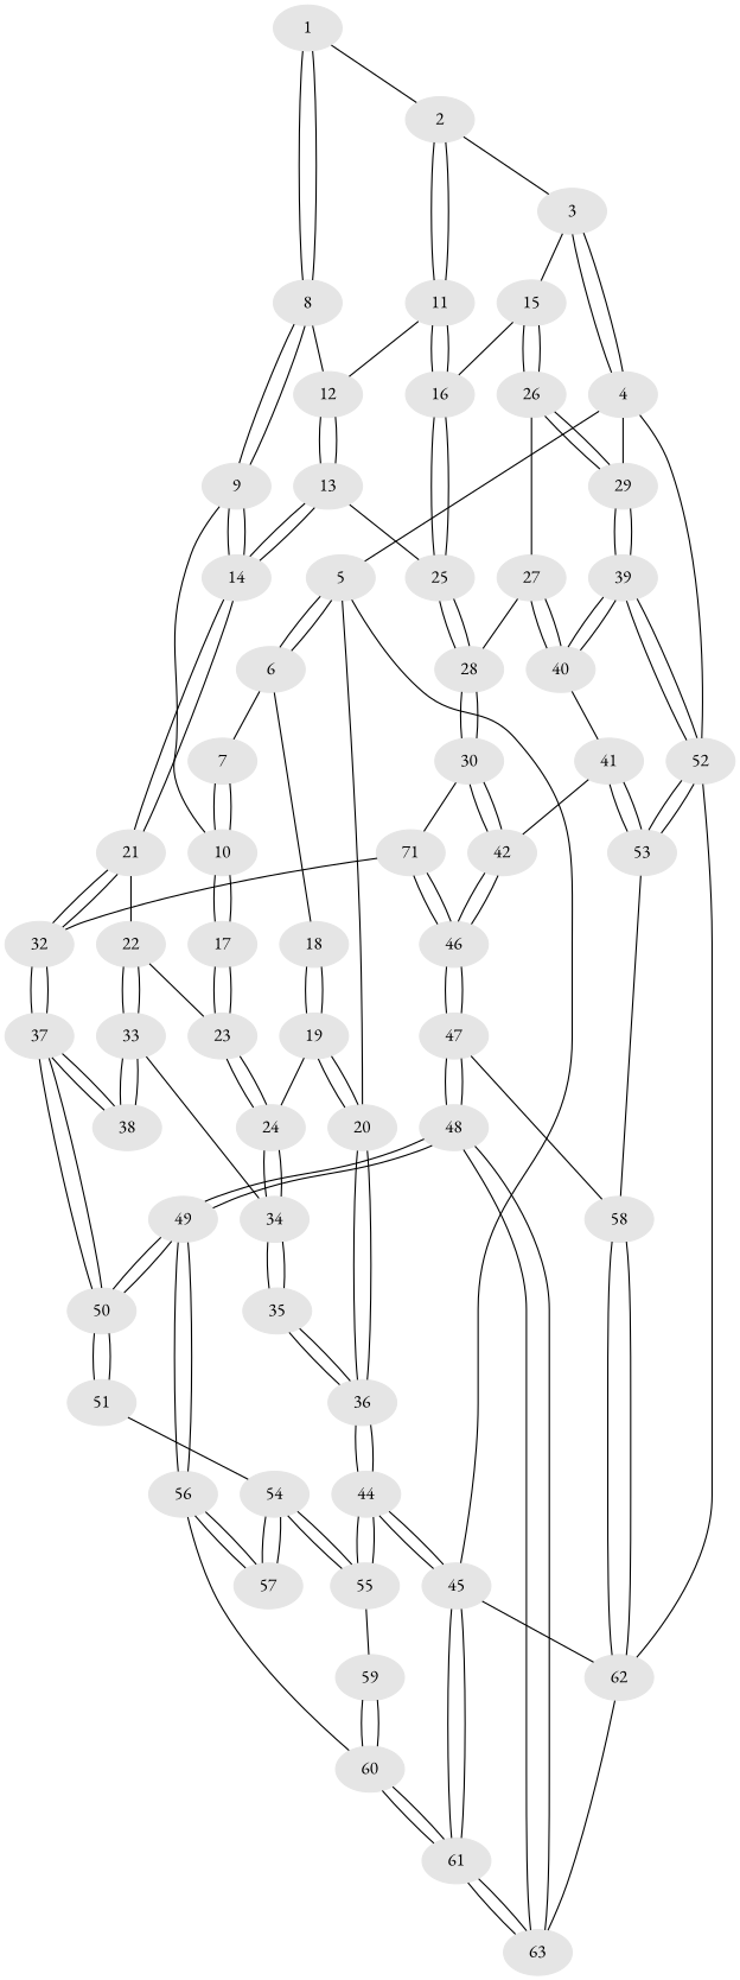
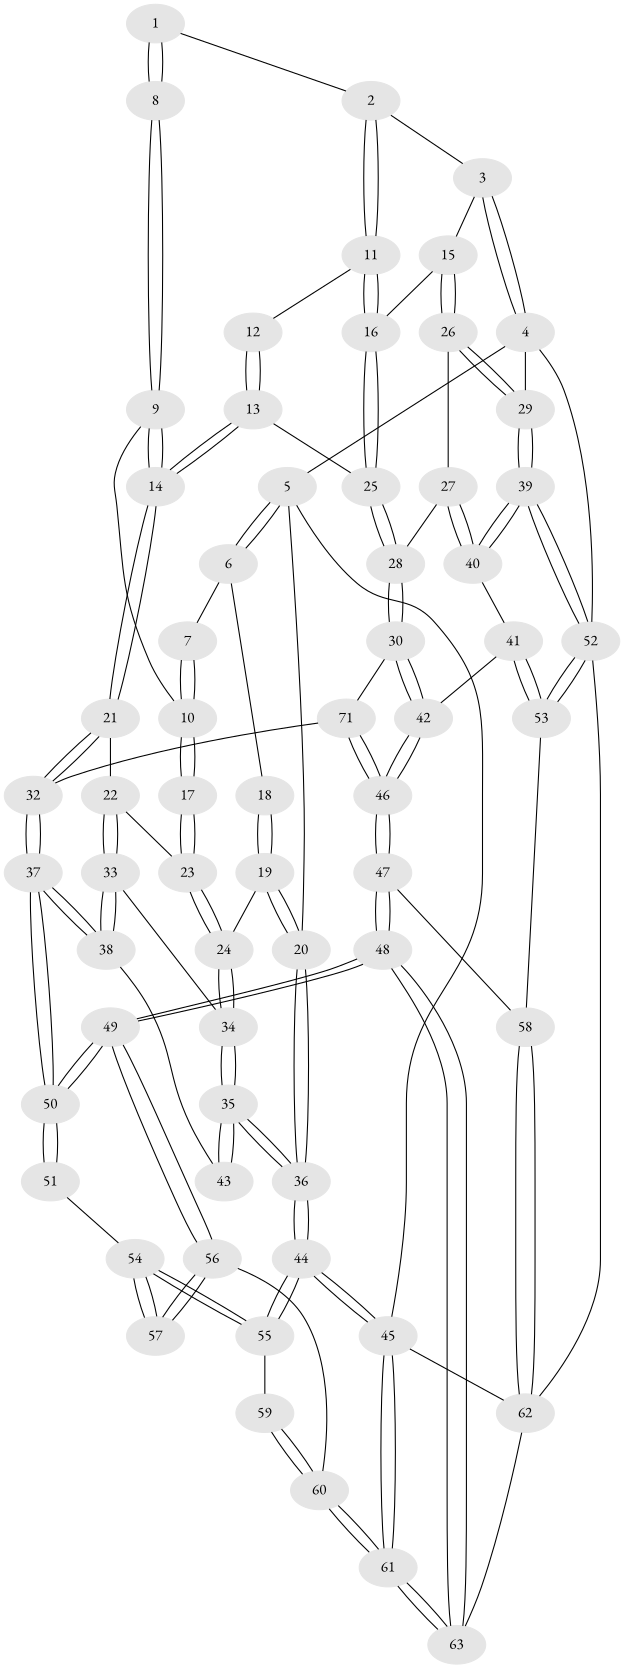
  graph {
    fontname="EB Garamond"
    node [color=gray90 fontname="EB Garamond" style=filled]
    edge [fontname="EB Garamond"]
    1
    2
    8
    3
    11
    9
    12
    4
    15
    16
    5
    29
    52
    26
    6
    20
    45
    39
    53
    62
    7
    18
    36
    61
    10
    19
    17
    14
    13
    21
    23
    25
    28
    22
    32
    27
    24
    34
    44
    33
    37
    38
    35
    30
    40
    41
    n47 [label=71]
    42
    46
    47
    50
+   43
    55
    51
    58
    54
    59
    63
    48
    49
    56
    57
    60
    1 -- 2
    1 -- 8
    1 -- 8
    2 -- 3
    2 -- 11
    2 -- 11
    8 -- 9
    8 -- 9
-   8 -- 12
    3 -- 4
    3 -- 4
    3 -- 15
    11 -- 12
    11 -- 16
    11 -- 16
    9 -- 10
    9 -- 14
    9 -- 14
    12 -- 13
    12 -- 13
    4 -- 5
    4 -- 29
    4 -- 52
    15 -- 16
    15 -- 26
    15 -- 26
    16 -- 25
    16 -- 25
    5 -- 6
    5 -- 6
    5 -- 20
    5 -- 45
    29 -- 39
    29 -- 39
    52 -- 53
    52 -- 53
    52 -- 62
    26 -- 29
    26 -- 29
    26 -- 27
    6 -- 7
    6 -- 18
    20 -- 36
    20 -- 36
    45 -- 62
    45 -- 61
    45 -- 61
    39 -- 52
    39 -- 52
    39 -- 40
    39 -- 40
    53 -- 58
    62 -- 63
    7 -- 10
    7 -- 10
    18 -- 19
    18 -- 19
    36 -- 44
    36 -- 44
    61 -- 63
    61 -- 63
    10 -- 17
    10 -- 17
    19 -- 20
    19 -- 20
    19 -- 24
    17 -- 23
    17 -- 23
    14 -- 21
    14 -- 21
    13 -- 14
    13 -- 14
    13 -- 25
    21 -- 22
    21 -- 32
    21 -- 32
    23 -- 24
    23 -- 24
    25 -- 28
    25 -- 28
    28 -- 30
    28 -- 30
    22 -- 23
    22 -- 33
    22 -- 33
    32 -- 37
    32 -- 37
    27 -- 28
    27 -- 40
    27 -- 40
    24 -- 34
    24 -- 34
    34 -- 35
    34 -- 35
    44 -- 45
    44 -- 45
    44 -- 55
    44 -- 55
    33 -- 34
    33 -- 38
    33 -- 38
    37 -- 38
    37 -- 38
    37 -- 50
    37 -- 50
+   38 -- 43
    35 -- 36
    35 -- 36
+   35 -- 43
+   35 -- 43
    30 -- n47
    30 -- 42
    30 -- 42
    40 -- 41
    41 -- 53
    41 -- 53
    41 -- 42
    n47 -- 32
    n47 -- 46
    n47 -- 46
    42 -- 46
    42 -- 46
    46 -- 47
    46 -- 47
    47 -- 58
    47 -- 48
    47 -- 48
    50 -- 51
    50 -- 51
    55 -- 59
    51 -- 54
    58 -- 62
    58 -- 62
    54 -- 55
    54 -- 55
    54 -- 57
    54 -- 57
    59 -- 60
    59 -- 60
    48 -- 63
    48 -- 63
    48 -- 49
    48 -- 49
    49 -- 50
    49 -- 50
    49 -- 56
    49 -- 56
    56 -- 57
    56 -- 57
    56 -- 60
    60 -- 61
    60 -- 61
  }
